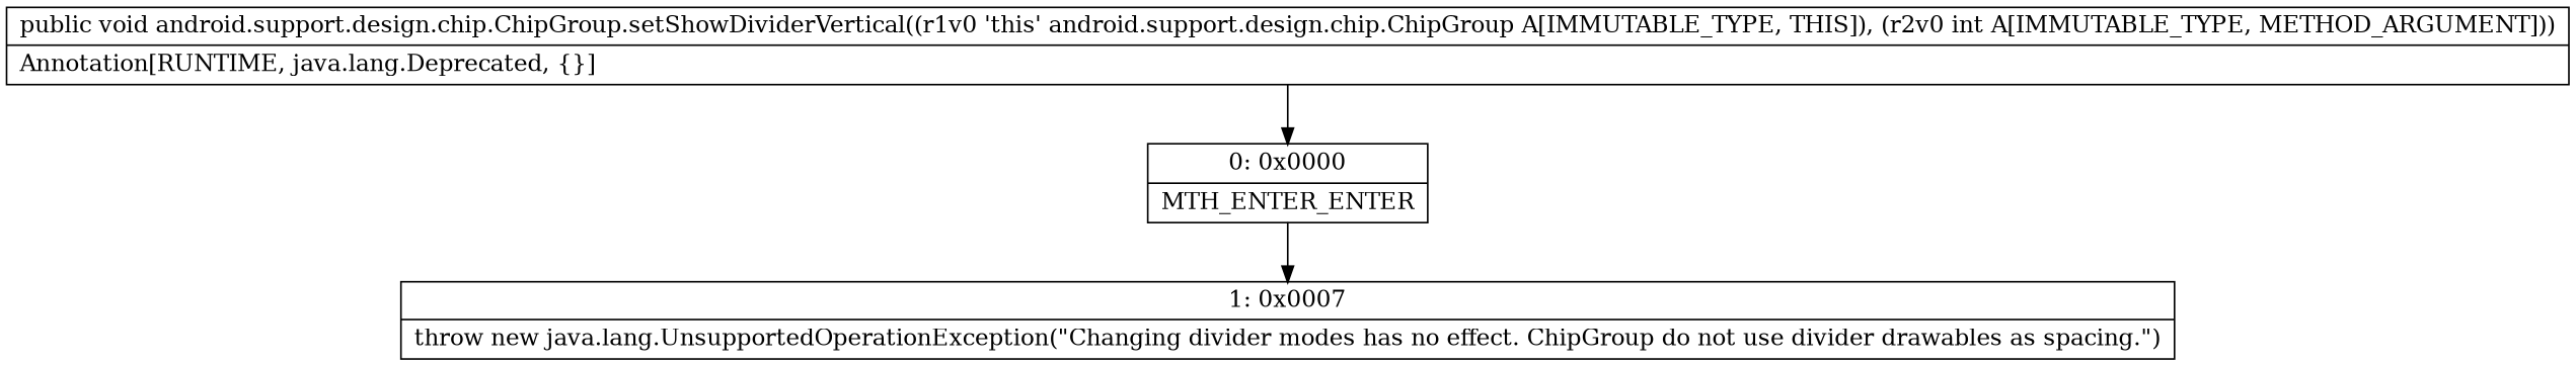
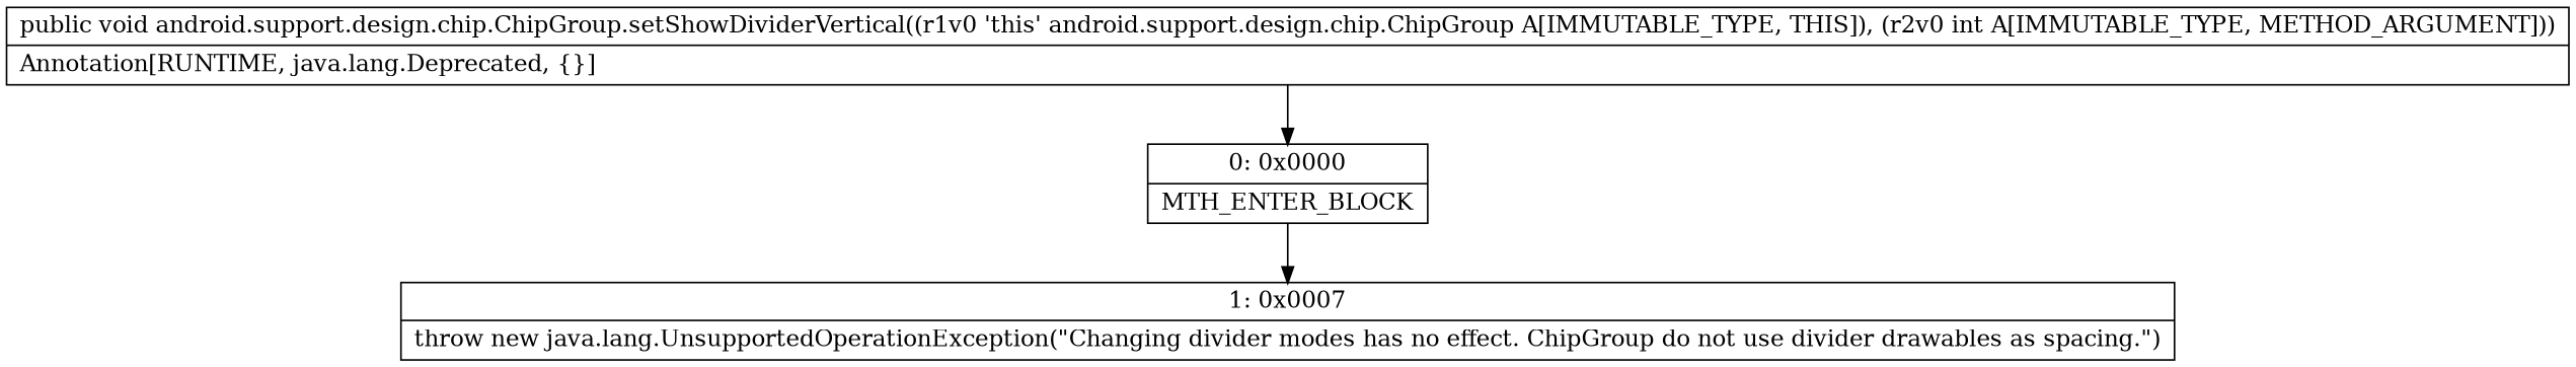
  digraph {
    node [shape=record]
-   n1 [label="{0\:\ 0x0000|MTH_ENTER_ENTER\l}"]
+   n1 [label="{0\:\ 0x0000|MTH_ENTER_BLOCK\l}"]
    n2 [label="{1\:\ 0x0007|throw new java.lang.UnsupportedOperationException(\"Changing divider modes has no effect. ChipGroup do not use divider drawables as spacing.\")\l}"]
    n3 [label="{public void android.support.design.chip.ChipGroup.setShowDividerVertical((r1v0 'this' android.support.design.chip.ChipGroup A[IMMUTABLE_TYPE, THIS]), (r2v0 int A[IMMUTABLE_TYPE, METHOD_ARGUMENT]))  | Annotation[RUNTIME, java.lang.Deprecated, \{\}]\l}"]
    n1 -> n2
    n3 -> n1
  }
